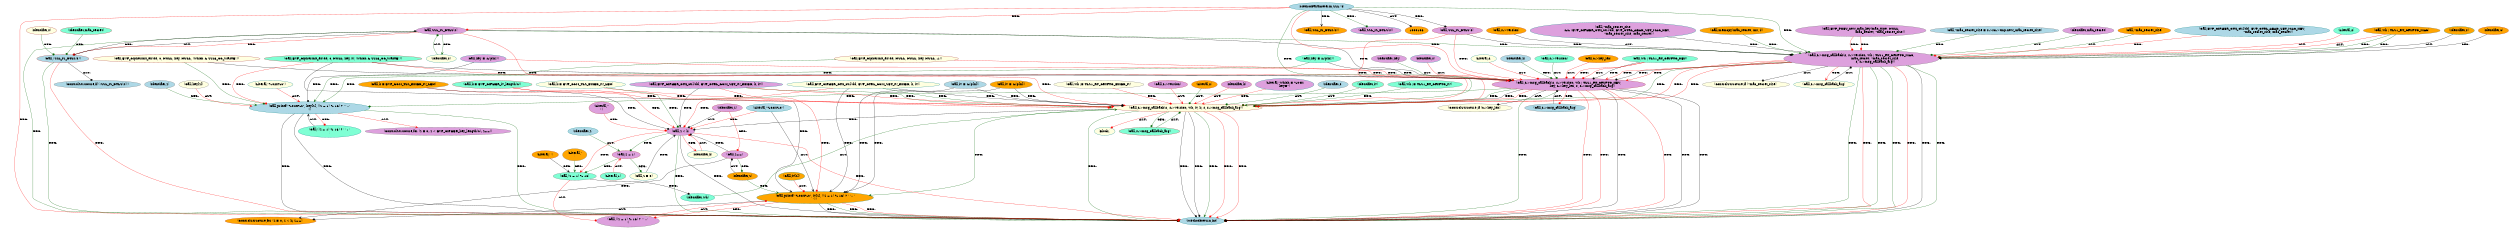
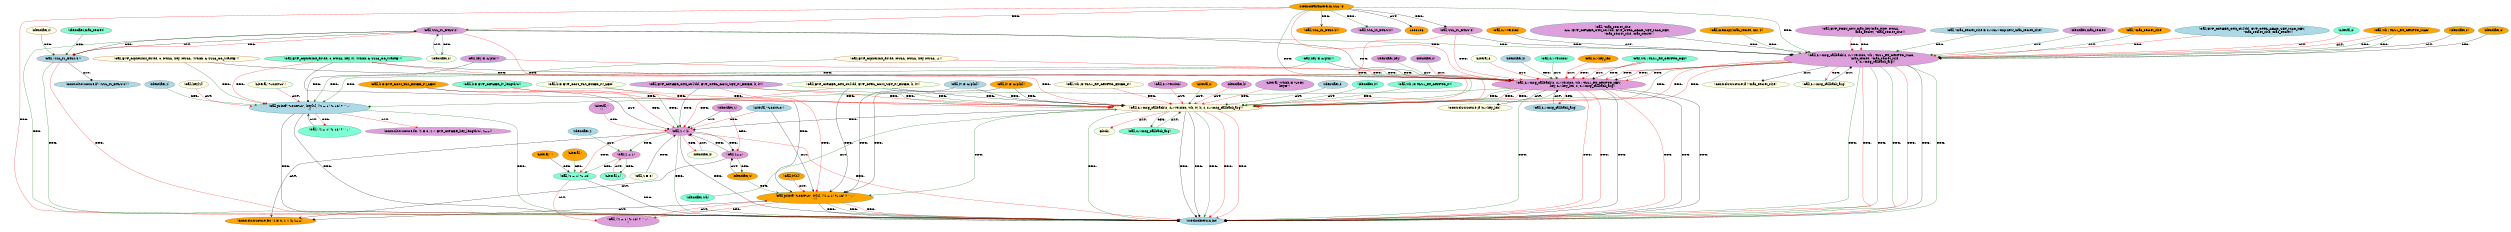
  digraph {
    node [color=gray40 fillcolor=plum style=filled]
    edge [arrowhead=vee color=red]
    n1 [label="(Call,SSL_IS_DTLS(s))"]
    n2 [color=brown fillcolor=lightblue label="(Call,!SSL_IS_DTLS(s))"]
    n3 [label="(Call,s->msg_callback(2, s->version, wh | TLS1_RT_CRYPTO_MAC,\n                            mac_secret, *mac_secret_size,\n                            s, s->msg_callback_arg))"]
    n4 [color=brown label="(Call,s->msg_callback(2, s->version, wh | TLS1_RT_CRYPTO_KEY,\n                            key, c->key_len, s, s->msg_callback_arg))"]
    n5 [color=brown fillcolor=lightyellow label="(Call,s->msg_callback(2, s->version, wh, iv, k, s, s->msg_callback_arg))"]
    n6 [color=teal fillcolor=lightyellow label="(Identifier,s)"]
    n7 [color=teal fillcolor=lightblue label="(MethodReturn,int)"]
    n8 [fillcolor=lightblue label="(ControlStructure,if (!SSL_IS_DTLS(s)))"]
    n9 [fillcolor=lightyellow label="(ControlStructure,if (*mac_secret_size))"]
    n10 [color=teal fillcolor=lightyellow label="(Call,s->msg_callback_arg)"]
    n11 [color=teal fillcolor=lightblue label="(Call,printf(\"%02X%c\", key[z], ((z + 1) % 16) ? ' ' : '\n'))"]
    n12 [fillcolor=lightblue label="(Call,s->msg_callback_arg)"]
    n13 [fillcolor=lightyellow label="(ControlStructure,if (c->key_len))"]
    n14 [label="(Call,z < k)"]
    n15 [color=teal fillcolor=orange label="(Call,printf(\"%02X%c\", iv[z], ((z + 1) % 16) ? ' ' : '\n'))"]
    n16 [color=teal fillcolor=lightyellow label="(Block,)"]
    n17 [color=brown fillcolor=aquamarine label="(Call,s->msg_callback_arg)"]
-   n18 [color=teal fillcolor=lightblue label="(MethodParameterIn,SSL *s)"]
+   n18 [color=teal fillcolor=orange label="(MethodParameterIn,SSL *s)"]
    n19 [color=brown label="(Call,SSL_IS_DTLS(s))"]
    n20 [color=brown fillcolor=orange label="(Call,SSL_IS_DTLS(s))"]
    n21 [color=teal label="(Call,SSL_IS_DTLS(s))"]
    1000106 [color=brown fillcolor=orange]
    n23 [color=teal fillcolor=aquamarine label="(Call,((z + 1) % 16) ? ' ' : '\n')"]
    n24 [label="(ControlStructure,for (z = 0; z < EVP_CIPHER_key_length(c); z++))"]
    n25 [color=brown label="(Call,z++)"]
    n26 [fillcolor=aquamarine label="(Call,(z + 1) % 16)"]
    n27 [color=brown label="(Call,z + 1)"]
    n28 [color=brown fillcolor=orange label="(ControlStructure,for (z = 0; z < k; z++))"]
    n29 [color=teal fillcolor=lightyellow label="(Identifier,k)"]
    n30 [label="(Call,((z + 1) % 16) ? ' ' : '\n')"]
    n31 [fillcolor=orange label="(Identifier,z)"]
    n32 [color=brown fillcolor=aquamarine label="(Literal,1)"]
    n33 [fillcolor=lightyellow label="(Call,wh |= TLS1_RT_CRYPTO_FIXED_IV)"]
    n34 [color=brown label="(Call,s->version)"]
    n35 [color=teal fillcolor=lightyellow label="(Literal,2)"]
    n36 [color=teal label="(Call,key = &(p[n]))"]
    n37 [color=teal fillcolor=lightblue label="(Literal,\"%02X%c\")"]
    n38 [fillcolor=lightblue label="(Identifier,k)"]
    n39 [fillcolor=aquamarine label="(Call,s->version)"]
    n40 [fillcolor=orange label="(Literal,'\n')"]
    n41 [fillcolor=orange label="(Call,iv = &(p[n]))"]
    n42 [color=teal fillcolor=lightyellow label="(Literal,\"%02X%c\")"]
    n43 [color=teal fillcolor=lightblue label="(Identifier,z)"]
    n44 [color=brown fillcolor=orange label="(Literal,' ')"]
    n45 [fillcolor=orange label="(Call,k = EVP_GCM_TLS_FIXED_IV_LEN)"]
    n46 [color=brown fillcolor=orange label="(Call,c->key_len)"]
    n47 [label="(Call,EVP_PKEY_new_mac_key(mac_type, NULL,\n                                       mac_secret, *mac_secret_size))"]
    n48 [color=teal fillcolor=aquamarine label="(Identifier,wh)"]
    n49 [color=teal fillcolor=lightyellow label="(Call,EVP_CIPHER_CTX_ctrl(dd, EVP_CTRL_CCM_SET_IV_FIXED, k, iv))"]
    n50 [color=teal fillcolor=orange label="(Call,iv[z])"]
    n51 [color=brown fillcolor=orange label="(Literal,2)"]
    n52 [fillcolor=lightblue label="(Call,*mac_secret_size = s->s3->tmp.new_mac_secret_size)"]
    n53 [color=teal fillcolor=aquamarine label="(Call,key = &(p[n]))"]
    n54 [color=brown label="(Identifier,z)"]
    n55 [color=brown fillcolor=lightyellow label="(Call,EVP_CipherInit_ex(dd, c, NULL, key, NULL, (which & SSL3_CC_WRITE)))"]
    n56 [color=brown fillcolor=lightyellow label="(Identifier,s)"]
    n57 [label="(Identifier,mac_secret)"]
    n58 [color=brown label="(Literal,\"\n\")"]
    n59 [color=brown label="(Identifier,k)"]
    n60 [fillcolor=aquamarine label="(Call,wh | TLS1_RT_CRYPTO_KEY)"]
    n61 [color=teal label="(Call,EVP_CIPHER_CTX_ctrl(dd, EVP_CTRL_GCM_SET_IV_FIXED, k, iv))"]
    n62 [color=brown fillcolor=orange label="(Call,*mac_secret_size)"]
    n63 [label="(Identifier,key)"]
    n64 [color=brown fillcolor=aquamarine label="(Call,EVP_CipherInit_ex(dd, c, NULL, key, iv, (which & SSL3_CC_WRITE)))"]
    n65 [fillcolor=lightblue label="(Identifier,z)"]
    n66 [color=teal fillcolor=lightyellow label="(Call,z = 0)"]
    n67 [color=brown fillcolor=lightyellow label="(Call,EVP_CipherInit_ex(dd, NULL, NULL, key, NULL, -1))"]
    n68 [color=teal fillcolor=lightblue label="(Call,EVP_CIPHER_CTX_ctrl(dd, EVP_CTRL_AEAD_SET_MAC_KEY,\n                                *mac_secret_size, mac_secret))"]
    n69 [color=brown fillcolor=aquamarine label="(Call,k = EVP_CIPHER_iv_length(c))"]
    n70 [color=teal fillcolor=aquamarine label="(Literal,2)"]
    n71 [fillcolor=orange label="(Call,wh | TLS1_RT_CRYPTO_MAC)"]
    n72 [color=teal fillcolor=orange label="(Identifier,s)"]
    n73 [color=teal label="(Literal,\"which = %04X\nkey=\")"]
-   n74 [color=brown fillcolor=orange label="(Identifier,c)"]
+   n74 [color=teal fillcolor=orange label="(Identifier,c)"]
    n75 [color=brown fillcolor=orange label="(Call,s->version)"]
    n76 [color=teal fillcolor=lightyellow label="(Call,k = EVP_CCM_TLS_FIXED_IV_LEN)"]
    n77 [fillcolor=lightblue label="(Identifier,s)"]
    n78 [color=teal label="(Call,*mac_secret_size\n        && !EVP_CIPHER_CTX_ctrl(dd, EVP_CTRL_AEAD_SET_MAC_KEY,\n                                *mac_secret_size, mac_secret))"]
    n79 [fillcolor=lightyellow label="(Call,key[z])"]
-   n80 [color=brown fillcolor=aquamarine label="(Identifier,iv)"]
+   n80 [color=teal fillcolor=aquamarine label="(Identifier,iv)"]
    n81 [fillcolor=lightblue label="(Call,iv = &(p[n]))"]
    n82 [fillcolor=orange label="(Call,memcpy(mac_secret, ms, i))"]
    n83 [fillcolor=aquamarine label="(Call,wh |= TLS1_RT_CRYPTO_IV)"]
    n84 [color=brown fillcolor=aquamarine label="(Identifier,mac_secret)"]
    n85 [color=teal label="(Identifier,s)"]
    n1 -> n2 [arrowhead=diamond color=black label="AST: "]
    n1 -> n2 [arrowhead=diamond label="DDG: "]
    n1 -> n3 [arrowhead=diamond color=darkgreen label="DDG: "]
    n1 -> n4 [color=black label="DDG: "]
    n1 -> n5 [arrowhead=dot label="DDG: "]
    n1 -> n6 [color=darkgreen label="CFG: "]
    n1 -> n7 [arrowhead=diamond color=darkgreen label="DDG: "]
    n2 -> n1 [arrowhead=diamond color=black label="CFG: "]
    n2 -> n7 [arrowhead=diamond color=darkgreen label="DDG: "]
    n2 -> n7 [arrowhead=diamond label="DDG: "]
    n2 -> n8 [arrowhead=dot color=black label="AST: "]
    n3 -> n4 [arrowhead=dot color=black label="DDG: "]
    n3 -> n4 [label="DDG: "]
    n3 -> n4 [label="DDG: "]
    n3 -> n5 [arrowhead=diamond color=darkgreen label="DDG: "]
    n3 -> n5 [label="DDG: "]
    n3 -> n5 [arrowhead=dot label="DDG: "]
    n3 -> n7 [arrowhead=dot color=darkgreen label="DDG: "]
    n3 -> n7 [arrowhead=diamond label="DDG: "]
    n3 -> n7 [arrowhead=diamond color=darkgreen label="DDG: "]
    n3 -> n7 [arrowhead=diamond color=darkgreen label="DDG: "]
    n3 -> n7 [arrowhead=dot label="DDG: "]
    n3 -> n7 [arrowhead=diamond color=black label="DDG: "]
    n3 -> n7 [arrowhead=dot color=darkgreen label="DDG: "]
    n3 -> n9 [arrowhead=dot color=black label="AST: "]
    n3 -> n10 [label="CFG: "]
    n4 -> n5 [color=black label="DDG: "]
    n4 -> n5 [arrowhead=dot label="DDG: "]
    n4 -> n5 [arrowhead=dot color=darkgreen label="DDG: "]
    n4 -> n7 [arrowhead=dot color=darkgreen label="DDG: "]
    n4 -> n7 [arrowhead=diamond label="DDG: "]
    n4 -> n7 [label="DDG: "]
    n4 -> n7 [arrowhead=diamond color=black label="DDG: "]
    n4 -> n7 [label="DDG: "]
    n4 -> n7 [arrowhead=diamond color=black label="DDG: "]
    n4 -> n7 [arrowhead=diamond color=black label="DDG: "]
    n4 -> n11 [arrowhead=diamond color=darkgreen label="DDG: "]
    n4 -> n12 [arrowhead=dot label="CFG: "]
    n4 -> n13 [arrowhead=diamond color=black label="AST: "]
    n5 -> n7 [arrowhead=diamond label="DDG: "]
    n5 -> n7 [label="DDG: "]
    n5 -> n7 [color=darkgreen label="DDG: "]
    n5 -> n7 [arrowhead=diamond color=black label="DDG: "]
    n5 -> n7 [arrowhead=diamond color=black label="DDG: "]
    n5 -> n7 [color=darkgreen label="DDG: "]
    n5 -> n14 [arrowhead=dot color=black label="DDG: "]
    n5 -> n15 [color=darkgreen label="DDG: "]
    n5 -> n16 [arrowhead=diamond label="AST: "]
    n5 -> n17 [arrowhead=diamond color=darkgreen label="CFG: "]
    n6 -> n1 [arrowhead=dot color=darkgreen label="AST: "]
    n10 -> n3 [arrowhead=dot color=black label="AST: "]
    n11 -> n7 [arrowhead=diamond color=darkgreen label="DDG: "]
    n11 -> n7 [arrowhead=dot color=black label="DDG: "]
    n11 -> n7 [arrowhead=dot color=black label="DDG: "]
    n11 -> n23 [arrowhead=dot label="CFG: "]
    n11 -> n24 [label="AST: "]
    n12 -> n4 [arrowhead=dot color=black label="AST: "]
    n14 -> n7 [arrowhead=dot color=darkgreen label="DDG: "]
    n14 -> n7 [color=black label="DDG: "]
    n14 -> n7 [label="DDG: "]
+   n14 -> n25 [arrowhead=dot color=black label="DDG: "]
    n14 -> n26 [label="DDG: "]
    n14 -> n27 [arrowhead=dot color=darkgreen label="DDG: "]
+   n14 -> n28 [color=black label="AST: "]
    n14 -> n29 [label="CFG: "]
    n15 -> n7 [color=darkgreen label="DDG: "]
    n15 -> n7 [arrowhead=diamond label="DDG: "]
    n15 -> n7 [color=black label="DDG: "]
    n15 -> n28 [arrowhead=diamond color=black label="AST: "]
    n15 -> n30 [arrowhead=diamond label="CFG: "]
    n17 -> n5 [arrowhead=diamond color=darkgreen label="AST: "]
    n18 -> n1 [arrowhead=diamond label="DDG: "]
    n18 -> n3 [arrowhead=diamond color=darkgreen label="DDG: "]
    n18 -> n4 [label="DDG: "]
    n18 -> n5 [arrowhead=diamond color=darkgreen label="DDG: "]
    n18 -> n7 [arrowhead=dot label="DDG: "]
    n18 -> n19 [arrowhead=diamond color=black label="DDG: "]
    n18 -> n20 [color=black label="DDG: "]
    n18 -> n21 [arrowhead=dot color=darkgreen label="DDG: "]
    n18 -> 1000106 [arrowhead=diamond color=black label="AST: "]
    n19 -> n3 [arrowhead=diamond color=black label="DDG: "]
    n19 -> n4 [label="DDG: "]
    n19 -> n5 [arrowhead=diamond label="DDG: "]
    n23 -> n11 [color=black label="AST: "]
    n25 -> n14 [arrowhead=dot color=black label="DDG: "]
-   n25 -> n28 [color=black label="DDG: "]
+   n25 -> n28 [color=black label="AST: "]
    n25 -> n31 [arrowhead=diamond color=darkgreen label="CFG: "]
-   n26 -> n48 [arrowhead=dot color=black label="DDG: "]
+   n26 -> n7 [arrowhead=dot color=black label="DDG: "]
    n26 -> n30 [arrowhead=dot label="AST: "]
    n27 -> n26 [arrowhead=diamond color=darkgreen label="CFG: "]
-   n27 -> n66 [arrowhead=diamond color=darkgreen label="CFG: "]
+   n27 -> n32 [arrowhead=diamond color=darkgreen label="CFG: "]
    n29 -> n14 [arrowhead=dot label="AST: "]
    n30 -> n15 [arrowhead=dot label="AST: "]
    n31 -> n15 [color=darkgreen label="CFG: "]
    n31 -> n25 [arrowhead=dot color=black label="AST: "]
    n32 -> n27 [label="AST: "]
    n33 -> n5 [arrowhead=diamond label="DDG: "]
    n34 -> n5 [label="AST: "]
    n35 -> n4 [arrowhead=diamond label="AST: "]
    n36 -> n4 [label="DDG: "]
    n36 -> n11 [arrowhead=dot color=black label="DDG: "]
    n37 -> n14 [arrowhead=dot label="CFG: "]
    n37 -> n15 [color=black label="AST: "]
    n38 -> n4 [arrowhead=diamond color=darkgreen label="CFG: "]
    n39 -> n4 [arrowhead=dot color=darkgreen label="AST: "]
    n40 -> n26 [color=darkgreen label="CFG: "]
    n41 -> n5 [arrowhead=dot color=black label="DDG: "]
    n41 -> n15 [arrowhead=diamond color=black label="DDG: "]
    n42 -> n11 [label="AST: "]
    n43 -> n27 [color=darkgreen label="AST: "]
    n44 -> n26 [color=black label="CFG: "]
    n45 -> n5 [label="DDG: "]
-   n45 -> n14 [arrowhead=dot color=black label="DDG: "]
+   n45 -> n14 [arrowhead=dot color=black label="AST: "]
    n46 -> n4 [arrowhead=dot label="AST: "]
    n47 -> n3 [arrowhead=diamond label="DDG: "]
    n47 -> n3 [arrowhead=dot label="DDG: "]
    n48 -> n5 [color=darkgreen label="AST: "]
    n49 -> n5 [color=black label="DDG: "]
    n49 -> n5 [arrowhead=dot color=darkgreen label="DDG: "]
    n49 -> n14 [arrowhead=diamond label="DDG: "]
    n49 -> n15 [color=black label="DDG: "]
    n50 -> n15 [arrowhead=dot label="AST: "]
    n51 -> n5 [arrowhead=dot color=darkgreen label="AST: "]
    n52 -> n3 [arrowhead=diamond color=darkgreen label="DDG: "]
    n53 -> n4 [arrowhead=diamond color=black label="DDG: "]
    n53 -> n11 [color=darkgreen label="DDG: "]
    n54 -> n14 [arrowhead=diamond color=black label="AST: "]
    n54 -> n25 [arrowhead=dot label="CFG: "]
    n55 -> n4 [arrowhead=diamond color=black label="DDG: "]
    n55 -> n11 [arrowhead=diamond color=darkgreen label="DDG: "]
    n56 -> n2 [arrowhead=dot color=darkgreen label="CFG: "]
    n57 -> n3 [arrowhead=dot color=darkgreen label="AST: "]
    n58 -> n14 [arrowhead=diamond label="CFG: "]
    n59 -> n5 [label="AST: "]
    n60 -> n4 [arrowhead=dot label="AST: "]
    n60 -> n4 [arrowhead=dot color=black label="DDG: "]
    n60 -> n4 [arrowhead=dot label="DDG: "]
    n61 -> n5 [color=darkgreen label="DDG: "]
    n61 -> n5 [label="DDG: "]
    n61 -> n14 [color=black label="DDG: "]
    n61 -> n15 [arrowhead=dot label="DDG: "]
    n62 -> n3 [arrowhead=diamond color=darkgreen label="AST: "]
    n63 -> n4 [color=darkgreen label="AST: "]
    n64 -> n4 [arrowhead=diamond color=black label="DDG: "]
    n64 -> n5 [label="DDG: "]
    n64 -> n11 [arrowhead=dot label="DDG: "]
    n64 -> n15 [color=black label="DDG: "]
    n65 -> n11 [color=darkgreen label="CFG: "]
    n66 -> n14 [color=black label="DDG: "]
    n67 -> n4 [arrowhead=diamond label="DDG: "]
    n67 -> n11 [color=darkgreen label="DDG: "]
    n68 -> n3 [arrowhead=diamond label="DDG: "]
    n69 -> n5 [label="DDG: "]
    n69 -> n14 [label="CFG: "]
    n70 -> n3 [label="AST: "]
    n71 -> n3 [arrowhead=diamond label="AST: "]
    n71 -> n3 [arrowhead=diamond color=darkgreen label="DDG: "]
    n71 -> n3 [color=darkgreen label="DDG: "]
    n72 -> n3 [color=black label="AST: "]
    n73 -> n5 [label="CFG: "]
    n74 -> n3 [arrowhead=diamond color=black label="CFG: "]
    n75 -> n3 [arrowhead=diamond color=black label="AST: "]
    n76 -> n5 [arrowhead=diamond label="DDG: "]
    n76 -> n14 [arrowhead=dot color=darkgreen label="DDG: "]
    n77 -> n5 [arrowhead=dot color=darkgreen label="AST: "]
    n78 -> n3 [color=black label="DDG: "]
    n79 -> n11 [label="AST: "]
    n80 -> n5 [color=darkgreen label="AST: "]
    n81 -> n5 [arrowhead=dot color=black label="DDG: "]
    n81 -> n15 [color=black label="DDG: "]
    n82 -> n3 [color=darkgreen label="DDG: "]
    n83 -> n5 [arrowhead=dot color=darkgreen label="DDG: "]
    n84 -> n2 [arrowhead=dot color=darkgreen label="CFG: "]
    n85 -> n4 [arrowhead=dot label="AST: "]
  }
